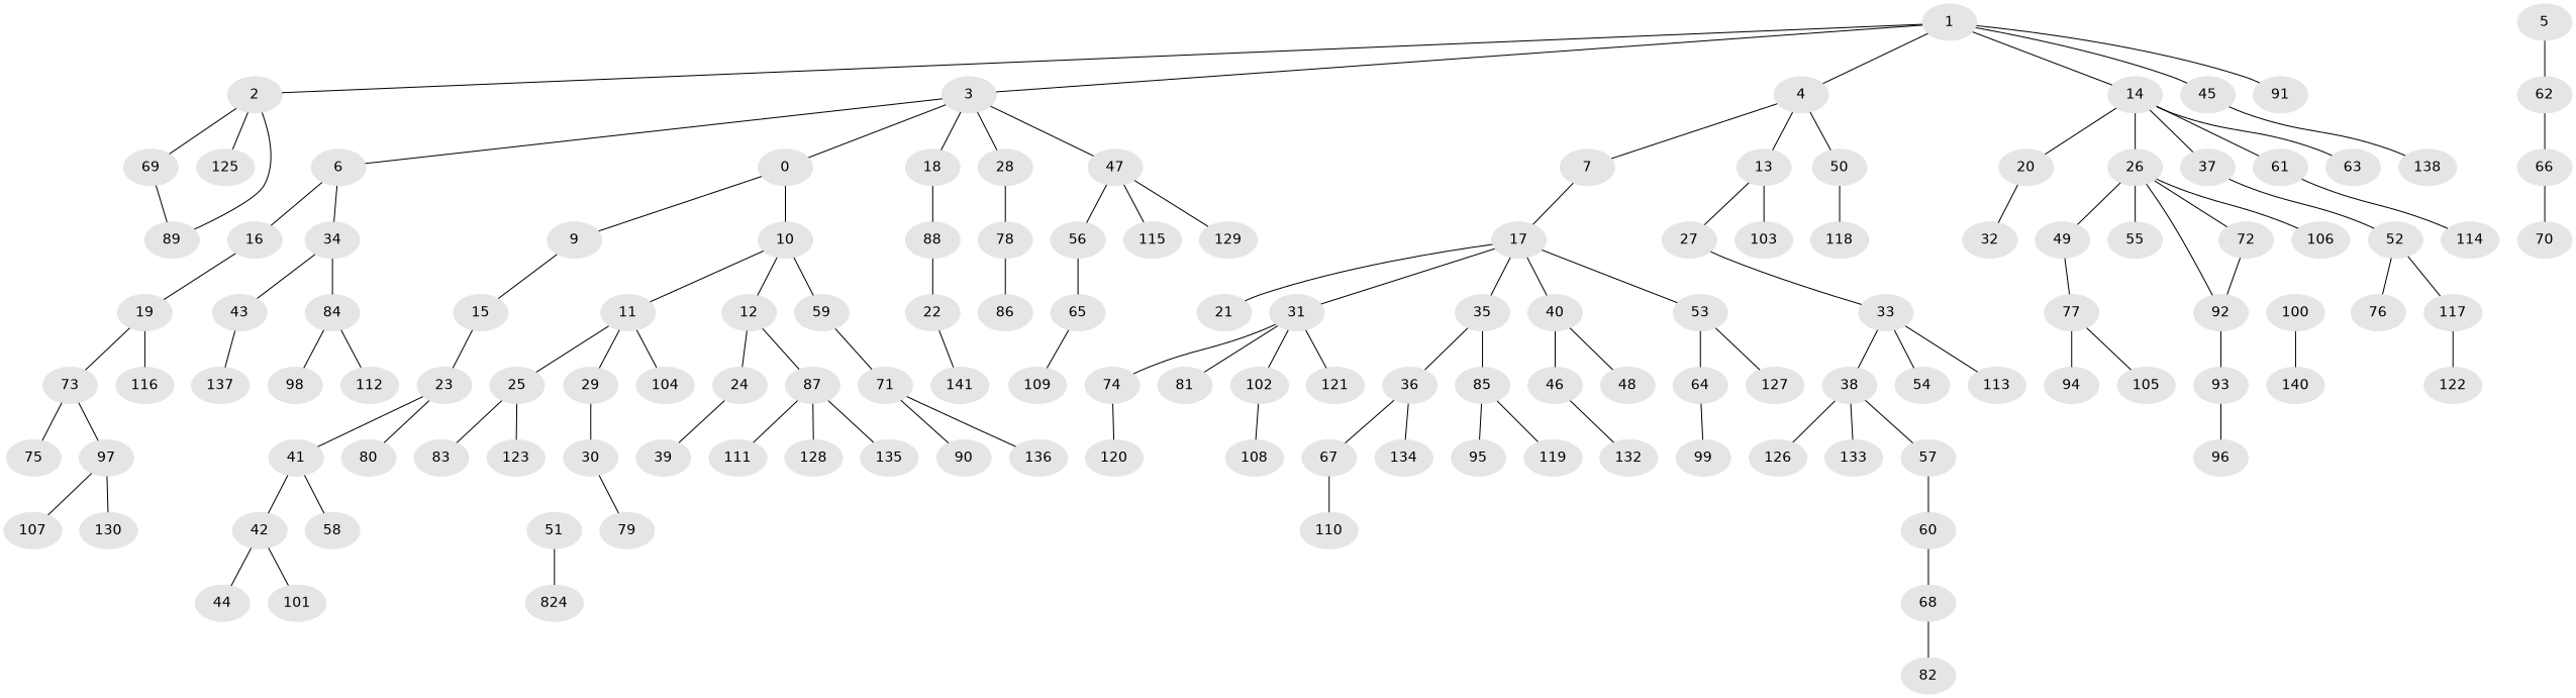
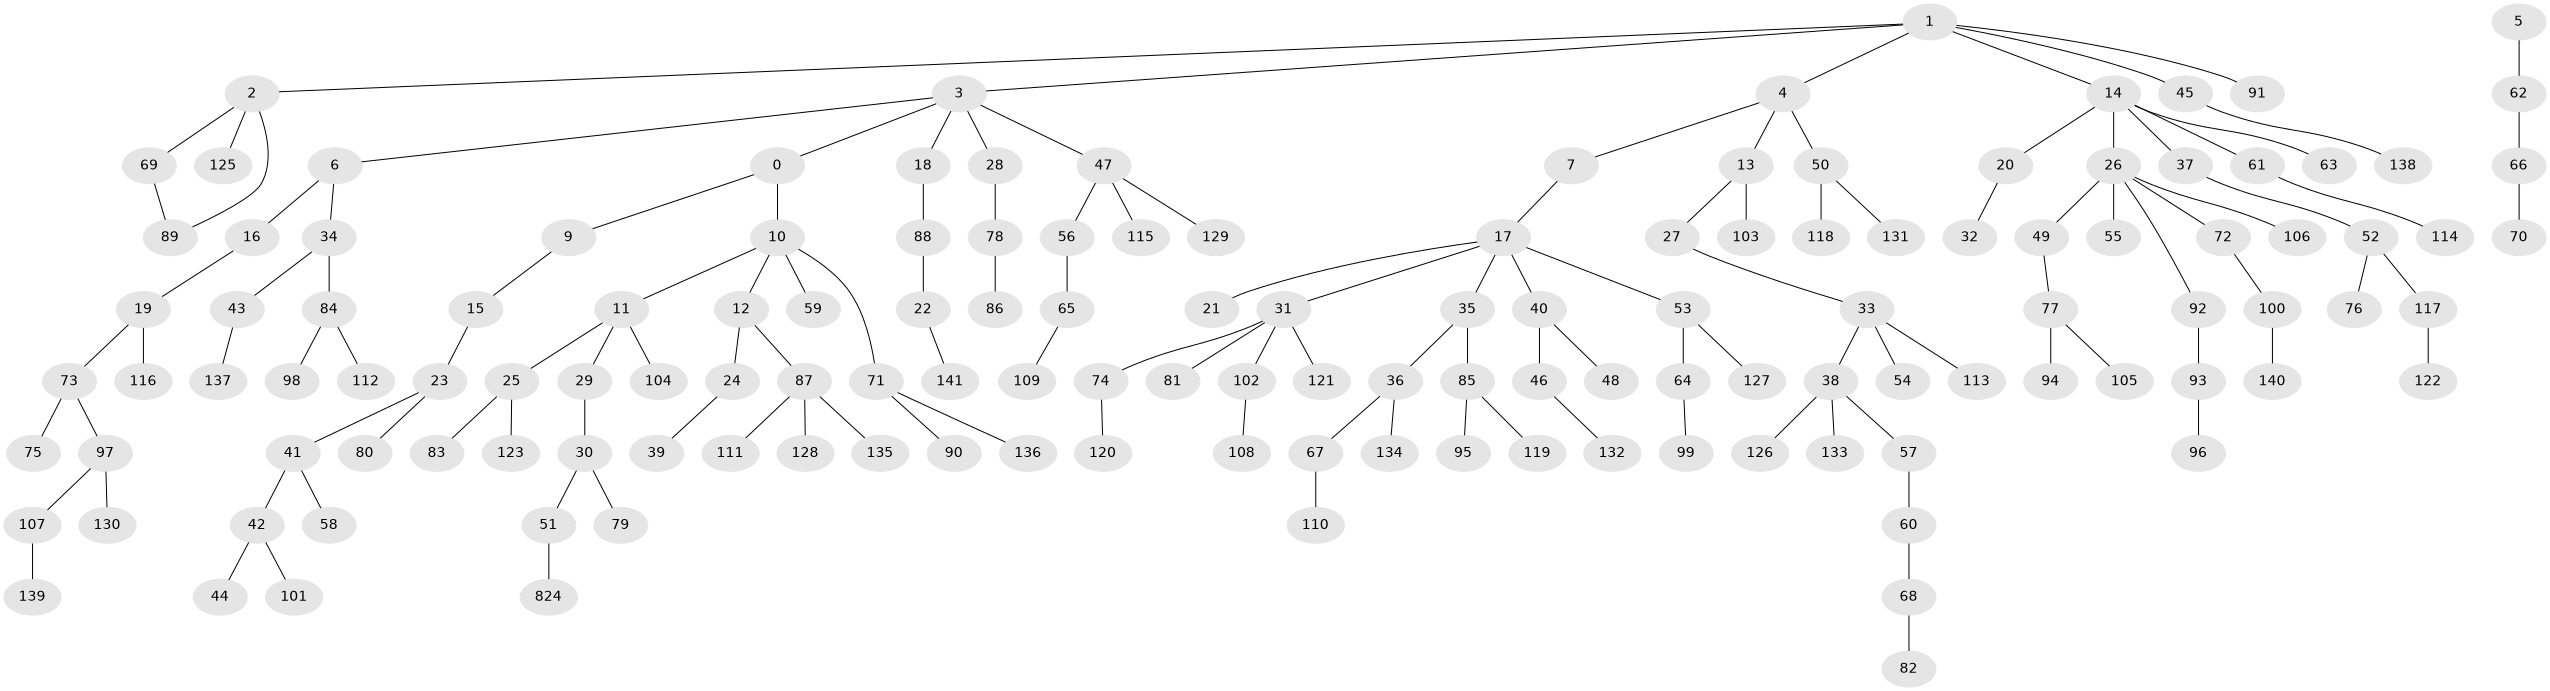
  graph {
    fontname="DejaVu Sans"
    node [color=gray90 fontname="DejaVu Sans" style=filled]
    edge [fontname="DejaVu Sans"]
    1
    2
    3
    4
    14
    45
    91
    69
    125
    89
    6
    n12 [label=0]
    18
    28
    47
    7
    13
    50
    20
    26
    37
    61
    63
    138
    5
    62
    16
    34
    9
    10
    88
    22
    141
    78
    56
    115
    129
    17
    27
    103
    118
+   131
    66
    19
    43
    84
    21
    31
    35
    40
    53
    15
    11
    12
    59
    71
    23
    25
    29
    104
    24
    87
    90
    136
    83
    123
    30
    51
    79
    39
    111
    128
    135
    33
    32
    49
    55
    72
    92
    106
    52
    114
    41
    80
    73
    116
    74
    81
    102
    121
    36
    85
    46
    48
    64
    127
    75
    97
    42
    58
    77
    100
    93
    38
    54
    113
    86
    n108 [label=824]
    120
    108
    126
    133
    57
    137
    98
    112
    67
    134
    95
    119
    110
    76
    117
    132
    44
    101
    65
    94
    105
    122
    99
    60
    109
    68
    82
    70
    140
    107
    130
    96
+   139
    1 -- 2
    1 -- 3
    1 -- 4
    1 -- 14
    1 -- 45
    1 -- 91
    2 -- 69
    2 -- 125
    2 -- 89
    3 -- 6
    3 -- n12
    3 -- 18
    3 -- 28
    3 -- 47
    4 -- 7
    4 -- 13
    4 -- 50
    14 -- 20
    14 -- 26
    14 -- 37
    14 -- 61
    14 -- 63
    45 -- 138
    69 -- 89
    6 -- 16
    6 -- 34
    n12 -- 9
    n12 -- 10
    18 -- 88
    28 -- 78
    47 -- 56
    47 -- 115
    47 -- 129
    7 -- 17
    13 -- 27
    13 -- 103
    50 -- 118
+   50 -- 131
    20 -- 32
    26 -- 49
    26 -- 55
    26 -- 72
    26 -- 92
    26 -- 106
    37 -- 52
    61 -- 114
    5 -- 62
    62 -- 66
    16 -- 19
    34 -- 43
    34 -- 84
    9 -- 15
    10 -- 11
    10 -- 12
    10 -- 59
-   59 -- 71
+   10 -- 71
    88 -- 22
    22 -- 141
    78 -- 86
    56 -- 65
    17 -- 21
    17 -- 31
    17 -- 35
    17 -- 40
    17 -- 53
    27 -- 33
    66 -- 70
    19 -- 73
    19 -- 116
    43 -- 137
    84 -- 98
    84 -- 112
    31 -- 74
    31 -- 81
    31 -- 102
    31 -- 121
    35 -- 36
    35 -- 85
    40 -- 46
    40 -- 48
    53 -- 64
    53 -- 127
    15 -- 23
    11 -- 25
    11 -- 29
    11 -- 104
    12 -- 24
    12 -- 87
    71 -- 90
    71 -- 136
    23 -- 41
    23 -- 80
    25 -- 83
    25 -- 123
    29 -- 30
    24 -- 39
    87 -- 111
    87 -- 128
    87 -- 135
+   30 -- 51
    30 -- 79
    51 -- n108
    33 -- 38
    33 -- 54
    33 -- 113
    49 -- 77
-   72 -- 92
+   72 -- 100
    92 -- 93
    52 -- 76
    52 -- 117
    41 -- 42
    41 -- 58
    73 -- 75
    73 -- 97
    74 -- 120
    102 -- 108
    36 -- 67
    36 -- 134
    85 -- 95
    85 -- 119
    46 -- 132
    64 -- 99
    97 -- 107
    97 -- 130
    42 -- 44
    42 -- 101
    77 -- 94
    77 -- 105
    100 -- 140
    93 -- 96
    38 -- 126
    38 -- 133
    38 -- 57
    57 -- 60
    67 -- 110
    117 -- 122
    65 -- 109
    60 -- 68
    68 -- 82
+   107 -- 139
  }
